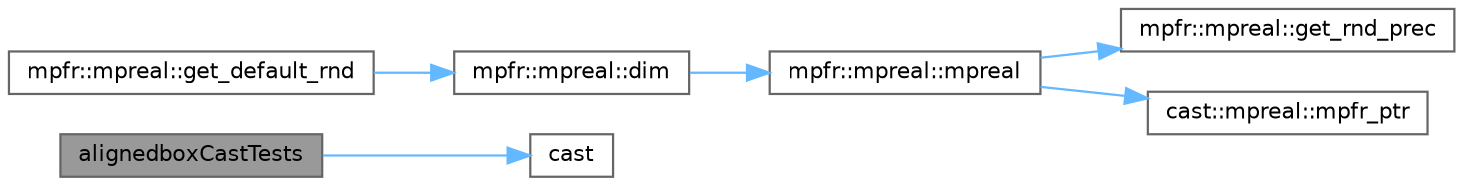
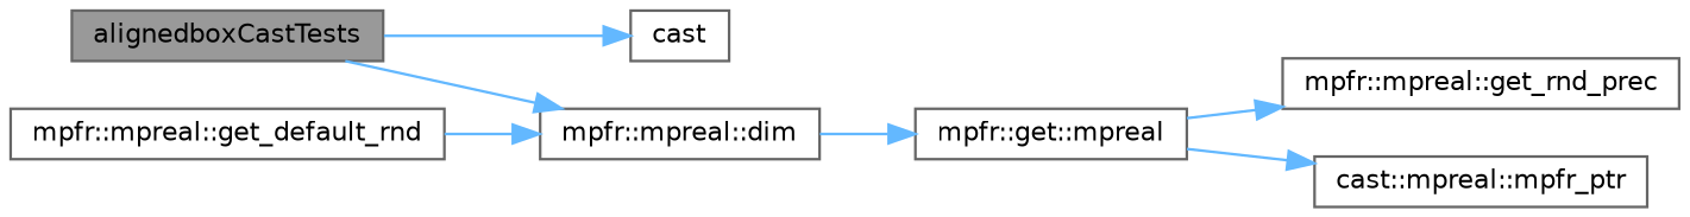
  digraph {
    rankdir=LR
    node [color=grey40 fillcolor=white fontname=Helvetica fontsize=10 shape=box style=filled]
    edge [color=steelblue1 fontname=Helvetica fontsize=10 labelfontname=Helvetica labelfontsize=10 style=solid]
    n1 [color=gray40 fillcolor=grey60 fontcolor=black height=0.2 label=alignedboxCastTests width=0.4]
    n2 [height=0.2 label=cast width=0.4]
    n3 [height=0.2 label="mpfr::mpreal::dim" width=0.4]
-   n4 [height=0.2 label="mpfr::mpreal::mpreal" width=0.4]
+   n4 [height=0.2 label="mpfr::get::mpreal" width=0.4]
    n5 [height=0.2 label="mpfr::mpreal::get_default_rnd" width=0.4]
    n6 [height=0.2 label="mpfr::mpreal::get_rnd_prec" width=0.4]
    n7 [height=0.2 label="cast::mpreal::mpfr_ptr" width=0.4]
    n1 -> n2
+   n1 -> n3
    n3 -> n4
    n4 -> n6
    n4 -> n7
    n5 -> n3
  }
